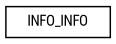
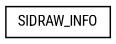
  digraph {
    rankdir=LR
    fontname="Roboto Condensed"
-   n1 [color=black fillcolor=white fontname="Roboto Condensed" fontsize=10 height=0.2 label=INFO_INFO shape=record style=filled width=0.4]
+   n1 [color=black fillcolor=white fontname="Roboto Condensed" fontsize=10 height=0.2 label=SIDRAW_INFO shape=record style=filled width=0.4]
  }
